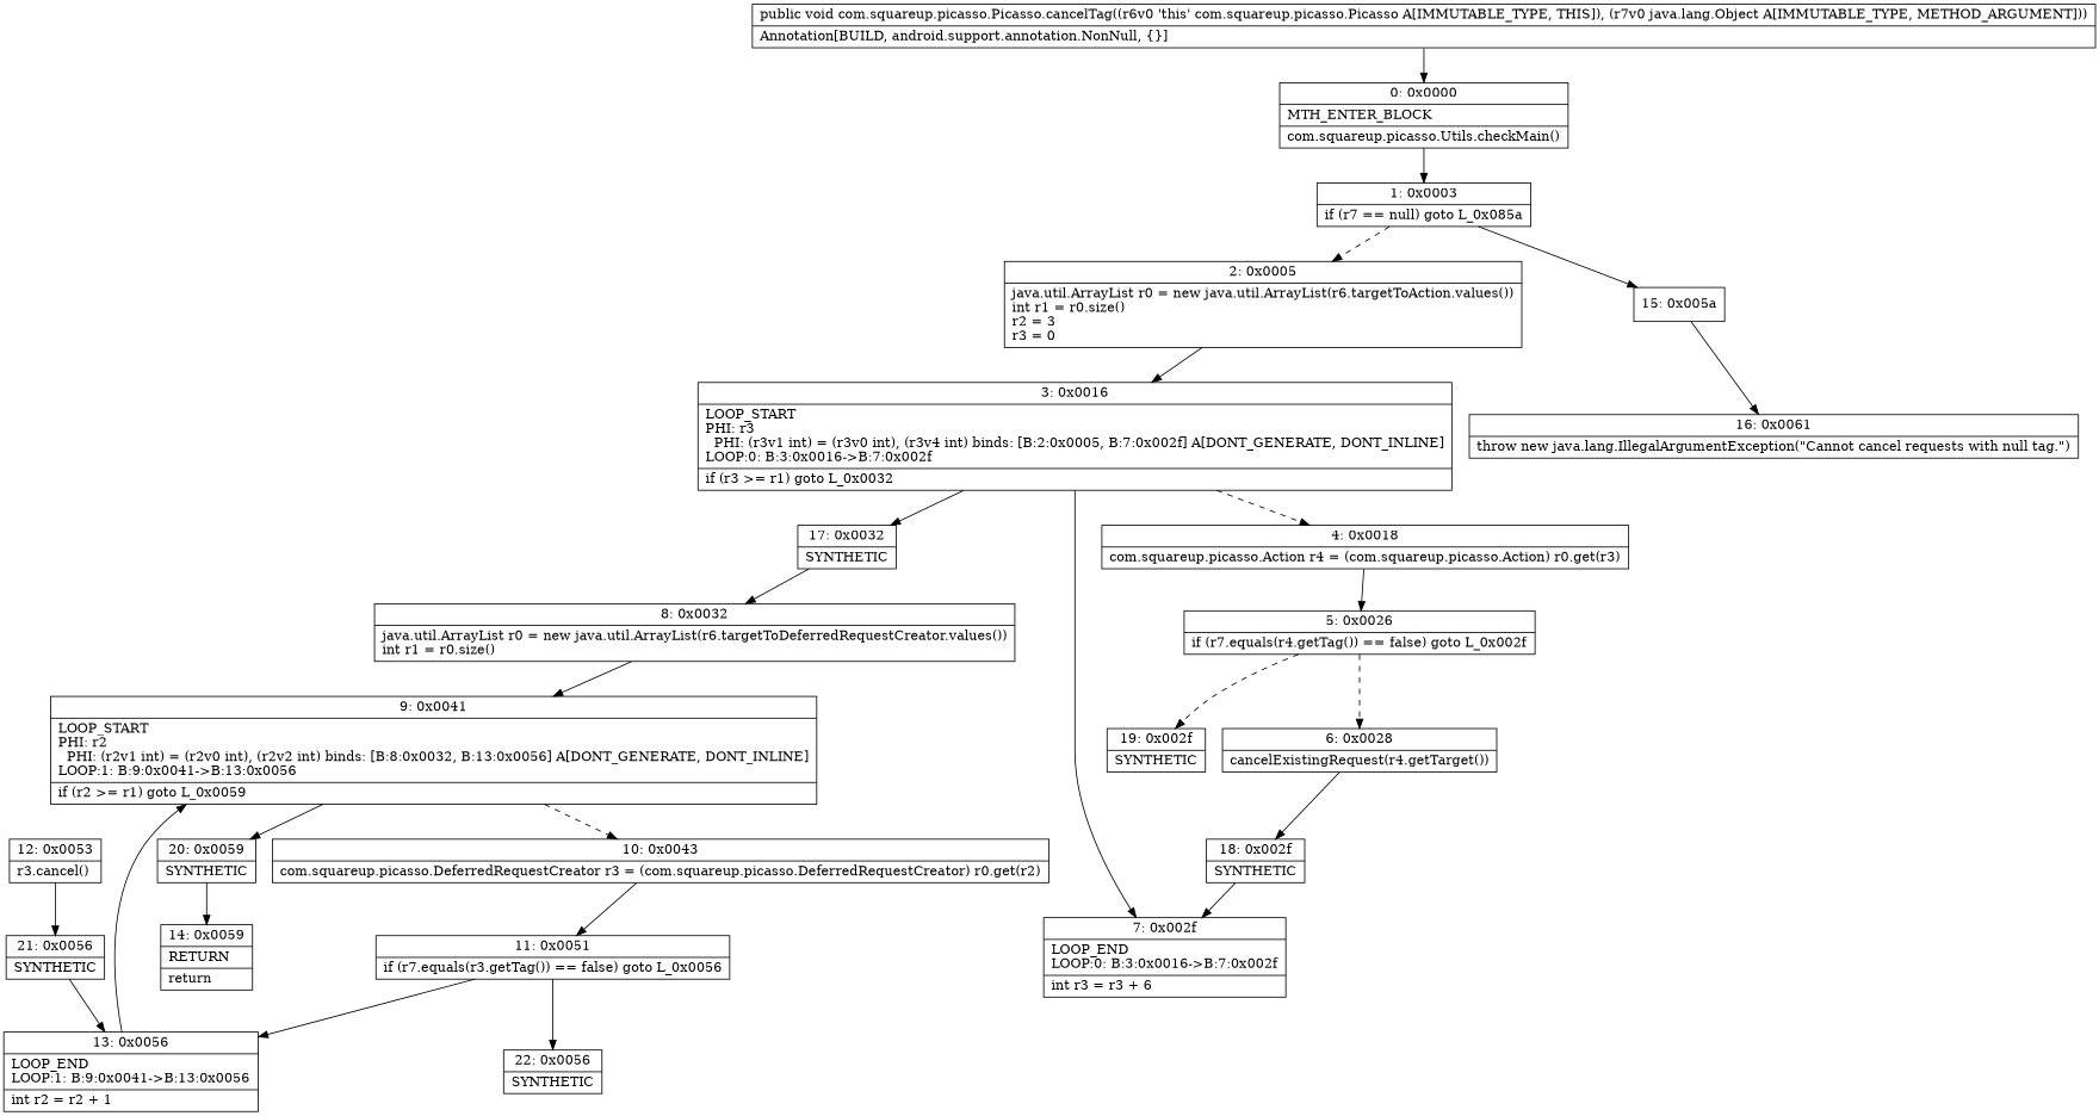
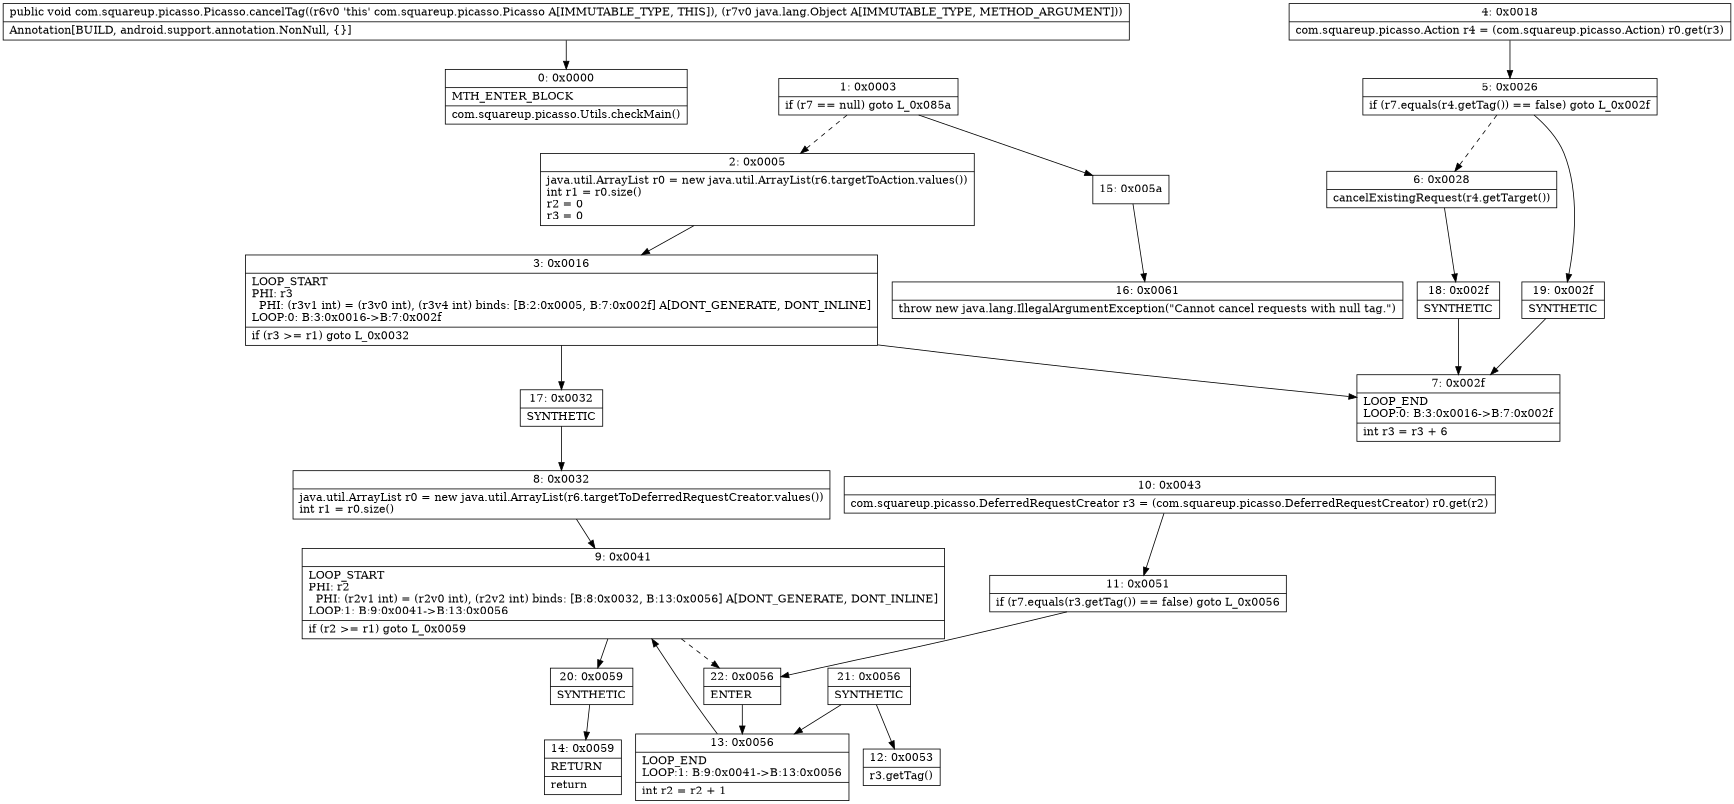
  digraph {
    node [shape=record]
    n1 [label="{0\:\ 0x0000|MTH_ENTER_BLOCK\l|com.squareup.picasso.Utils.checkMain()\l}"]
    n2 [label="{1\:\ 0x0003|if (r7 == null) goto L_0x085a\l}"]
-   n3 [label="{2\:\ 0x0005|java.util.ArrayList r0 = new java.util.ArrayList(r6.targetToAction.values())\lint r1 = r0.size()\lr2 = 3\lr3 = 0\l}"]
+   n3 [label="{2\:\ 0x0005|java.util.ArrayList r0 = new java.util.ArrayList(r6.targetToAction.values())\lint r1 = r0.size()\lr2 = 0\lr3 = 0\l}"]
    n4 [label="{15\:\ 0x005a}"]
    n5 [label="{3\:\ 0x0016|LOOP_START\lPHI: r3 \l  PHI: (r3v1 int) = (r3v0 int), (r3v4 int) binds: [B:2:0x0005, B:7:0x002f] A[DONT_GENERATE, DONT_INLINE]\lLOOP:0: B:3:0x0016\-\>B:7:0x002f\l|if (r3 \>= r1) goto L_0x0032\l}"]
    n6 [label="{16\:\ 0x0061|throw new java.lang.IllegalArgumentException(\"Cannot cancel requests with null tag.\")\l}"]
    n7 [label="{4\:\ 0x0018|com.squareup.picasso.Action r4 = (com.squareup.picasso.Action) r0.get(r3)\l}"]
    n8 [label="{17\:\ 0x0032|SYNTHETIC\l}"]
    n9 [label="{7\:\ 0x002f|LOOP_END\lLOOP:0: B:3:0x0016\-\>B:7:0x002f\l|int r3 = r3 + 6\l}"]
    n10 [label="{5\:\ 0x0026|if (r7.equals(r4.getTag()) == false) goto L_0x002f\l}"]
    n11 [label="{8\:\ 0x0032|java.util.ArrayList r0 = new java.util.ArrayList(r6.targetToDeferredRequestCreator.values())\lint r1 = r0.size()\l}"]
    n12 [label="{6\:\ 0x0028|cancelExistingRequest(r4.getTarget())\l}"]
    n13 [label="{19\:\ 0x002f|SYNTHETIC\l}"]
    n14 [label="{18\:\ 0x002f|SYNTHETIC\l}"]
    n15 [label="{9\:\ 0x0041|LOOP_START\lPHI: r2 \l  PHI: (r2v1 int) = (r2v0 int), (r2v2 int) binds: [B:8:0x0032, B:13:0x0056] A[DONT_GENERATE, DONT_INLINE]\lLOOP:1: B:9:0x0041\-\>B:13:0x0056\l|if (r2 \>= r1) goto L_0x0059\l}"]
    n16 [label="{10\:\ 0x0043|com.squareup.picasso.DeferredRequestCreator r3 = (com.squareup.picasso.DeferredRequestCreator) r0.get(r2)\l}"]
    n17 [label="{20\:\ 0x0059|SYNTHETIC\l}"]
    n18 [label="{11\:\ 0x0051|if (r7.equals(r3.getTag()) == false) goto L_0x0056\l}"]
    n19 [label="{14\:\ 0x0059|RETURN\l|return\l}"]
-   n20 [label="{22\:\ 0x0056|SYNTHETIC\l}"]
-   n21 [label="{12\:\ 0x0053|r3.cancel()\l}"]
+   n20 [label="{22\:\ 0x0056|ENTER\l}"]
+   n21 [label="{12\:\ 0x0053|r3.getTag()\l}"]
    n22 [label="{21\:\ 0x0056|SYNTHETIC\l}"]
    n23 [label="{13\:\ 0x0056|LOOP_END\lLOOP:1: B:9:0x0041\-\>B:13:0x0056\l|int r2 = r2 + 1\l}"]
    n24 [label="{public void com.squareup.picasso.Picasso.cancelTag((r6v0 'this' com.squareup.picasso.Picasso A[IMMUTABLE_TYPE, THIS]), (r7v0 java.lang.Object A[IMMUTABLE_TYPE, METHOD_ARGUMENT]))  | Annotation[BUILD, android.support.annotation.NonNull, \{\}]\l}"]
-   n1 -> n2
    n2 -> n3 [style=dashed]
    n2 -> n4
    n3 -> n5
    n4 -> n6
-   n5 -> n7 [style=dashed]
    n5 -> n8
    n5 -> n9
    n7 -> n10
    n8 -> n11
    n10 -> n12 [style=dashed]
-   n10 -> n13 [style=dashed]
+   n10 -> n13
    n11 -> n15
    n12 -> n14
+   n13 -> n9
    n14 -> n9
-   n15 -> n16 [style=dashed]
+   n15 -> n20 [style=dashed]
    n15 -> n17
    n16 -> n18
    n17 -> n19
    n18 -> n20
-   n18 -> n23
-   n21 -> n22
+   n20 -> n23
+   n22 -> n21
    n22 -> n23
    n23 -> n15
    n24 -> n1
  }
